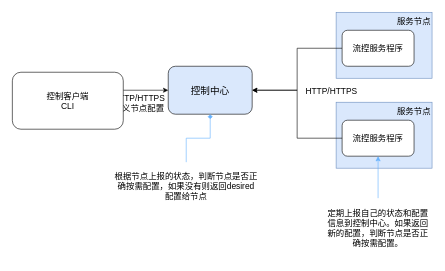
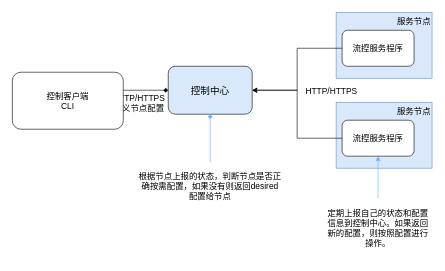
  <mxCell id="0" />
  <mxCell id="1" parent="0" />
  <mxCell id="2" value="&lt;div style=&quot;font-size: 14px;&quot;&gt;服务节点&lt;br style=&quot;font-size: 14px;&quot;&gt;&lt;/div&gt;" style="rounded=0;whiteSpace=wrap;html=1;fontSize=14;align=right;verticalAlign=top;fillColor=#dae8fc;strokeColor=#6c8ebf;" parent="1" vertex="1"><mxGeometry x="560" y="20" width="160" height="110" as="geometry" /></mxCell>
  <mxCell id="3" style="edgeStyle=orthogonalEdgeStyle;rounded=0;orthogonalLoop=1;jettySize=auto;html=1;fontSize=14;exitX=0;exitY=0.5;exitDx=0;exitDy=0;entryX=1;entryY=0.5;entryDx=0;entryDy=0;" parent="1" source="8" target="4" edge="1"><mxGeometry relative="1" as="geometry"><mxPoint x="540" y="230" as="sourcePoint" /><mxPoint x="500" y="140" as="targetPoint" /></mxGeometry></mxCell>
  <mxCell id="4" value="控制中心" style="rounded=1;whiteSpace=wrap;html=1;fontSize=16;fillColor=#dae8fc;" parent="1" vertex="1"><mxGeometry x="280" y="110" width="140" height="80" as="geometry" /></mxCell>
- <mxCell id="5" style="edgeStyle=orthogonalEdgeStyle;rounded=0;orthogonalLoop=1;jettySize=auto;html=1;entryX=0;entryY=0.5;entryDx=0;entryDy=0;fontSize=14;" parent="1" source="7" target="4" edge="1"><mxGeometry relative="1" as="geometry"><Array as="points"><mxPoint x="150" y="150" /></Array></mxGeometry></mxCell>
+ <mxCell id="5" style="edgeStyle=orthogonalEdgeStyle;rounded=0;orthogonalLoop=1;jettySize=auto;html=1;entryX=0;entryY=0.5;entryDx=0;entryDy=0;fontSize=14;endArrow=diamond;" parent="1" source="7" target="4" edge="1"><mxGeometry relative="1" as="geometry"><Array as="points"><mxPoint x="150" y="150" /></Array></mxGeometry></mxCell>
  <mxCell id="6" value="&lt;div&gt;HTTP/HTTPS&lt;/div&gt;&lt;div&gt;定义节点配置&lt;br&gt;&lt;/div&gt;" style="edgeLabel;html=1;align=center;verticalAlign=middle;resizable=0;points=[];fontSize=14;" parent="5" vertex="1" connectable="0"><mxGeometry x="0.283" y="-3" relative="1" as="geometry"><mxPoint x="-23" y="17" as="offset" /></mxGeometry></mxCell>
  <mxCell id="7" value="&lt;div&gt;控制客户端&lt;/div&gt;&lt;div&gt;CLI&lt;br&gt;&lt;/div&gt;" style="rounded=1;whiteSpace=wrap;html=1;fontSize=14;" parent="1" vertex="1"><mxGeometry x="20" y="120" width="185" height="95" as="geometry" /></mxCell>
  <mxCell id="8" value="流控服务程序" style="rounded=1;whiteSpace=wrap;html=1;fontSize=14;" parent="1" vertex="1"><mxGeometry x="570" y="50" width="120" height="60" as="geometry" /></mxCell>
  <mxCell id="9" value="&lt;div style=&quot;font-size: 14px;&quot;&gt;服务节点&lt;br style=&quot;font-size: 14px;&quot;&gt;&lt;/div&gt;" style="rounded=0;whiteSpace=wrap;html=1;fontSize=14;align=right;verticalAlign=top;fillColor=#dae8fc;strokeColor=#6c8ebf;" parent="1" vertex="1"><mxGeometry x="560" y="170" width="160" height="110" as="geometry" /></mxCell>
  <mxCell id="10" value="流控服务程序" style="rounded=1;whiteSpace=wrap;html=1;fontSize=14;" parent="1" vertex="1"><mxGeometry x="570" y="200" width="120" height="60" as="geometry" /></mxCell>
  <mxCell id="11" style="edgeStyle=orthogonalEdgeStyle;rounded=0;orthogonalLoop=1;jettySize=auto;html=1;fontSize=14;exitX=0;exitY=0.5;exitDx=0;exitDy=0;entryX=1;entryY=0.5;entryDx=0;entryDy=0;" parent="1" source="10" target="4" edge="1"><mxGeometry relative="1" as="geometry"><mxPoint x="680" y="320" as="sourcePoint" /><mxPoint x="504" y="160" as="targetPoint" /></mxGeometry></mxCell>
  <mxCell id="12" value="HTTP/HTTPS" style="edgeLabel;html=1;align=center;verticalAlign=middle;resizable=0;points=[];fontSize=14;" parent="11" vertex="1" connectable="0"><mxGeometry x="-0.387" y="-4" relative="1" as="geometry"><mxPoint x="51" y="-76" as="offset" /></mxGeometry></mxCell>
  <mxCell id="13" value="" style="edgeStyle=orthogonalEdgeStyle;rounded=0;orthogonalLoop=1;jettySize=auto;html=1;fontSize=14;fillColor=#008a00;strokeColor=#66B2FF;endArrow=diamond;" parent="1" source="14" target="4" edge="1"><mxGeometry relative="1" as="geometry" /></mxCell>
- <mxCell id="14" value="根据节点上报的状态，判断节点是否正确按需配置，如果没有则返回desired 配置给节点" style="text;html=1;strokeColor=none;fillColor=none;align=center;verticalAlign=middle;whiteSpace=wrap;rounded=0;shadow=0;glass=0;fontSize=14;" parent="1" vertex="1"><mxGeometry x="190" y="270" width="240" height="80" as="geometry" /></mxCell>
+ <mxCell id="14" value="根据节点上报的状态，判断节点是否正确按需配置，如果没有则返回desired 配置给节点" style="text;html=1;strokeColor=none;fillColor=none;align=center;verticalAlign=middle;whiteSpace=wrap;rounded=0;shadow=0;glass=0;fontSize=14;" parent="1" vertex="1"><mxGeometry x="230" y="270" width="240" height="80" as="geometry" /></mxCell>
  <mxCell id="15" value="" style="edgeStyle=orthogonalEdgeStyle;rounded=0;orthogonalLoop=1;jettySize=auto;html=1;fontSize=14;strokeColor=#66B2FF;" parent="1" source="16" target="10" edge="1"><mxGeometry relative="1" as="geometry" /></mxCell>
- <mxCell id="16" value="定期上报自己的状态和配置信息到控制中心。如果返回新的配置，判断节点是否正确按需配置。" style="text;html=1;strokeColor=none;fillColor=none;align=center;verticalAlign=middle;whiteSpace=wrap;rounded=0;shadow=0;glass=0;fontSize=14;" parent="1" vertex="1"><mxGeometry x="540" y="330" width="180" height="100" as="geometry" /></mxCell>
+ <mxCell id="16" value="定期上报自己的状态和配置信息到控制中心。如果返回新的配置，则按照配置进行操作。" style="text;html=1;strokeColor=none;fillColor=none;align=center;verticalAlign=middle;whiteSpace=wrap;rounded=0;shadow=0;glass=0;fontSize=14;" parent="1" vertex="1"><mxGeometry x="540" y="330" width="180" height="100" as="geometry" /></mxCell>
